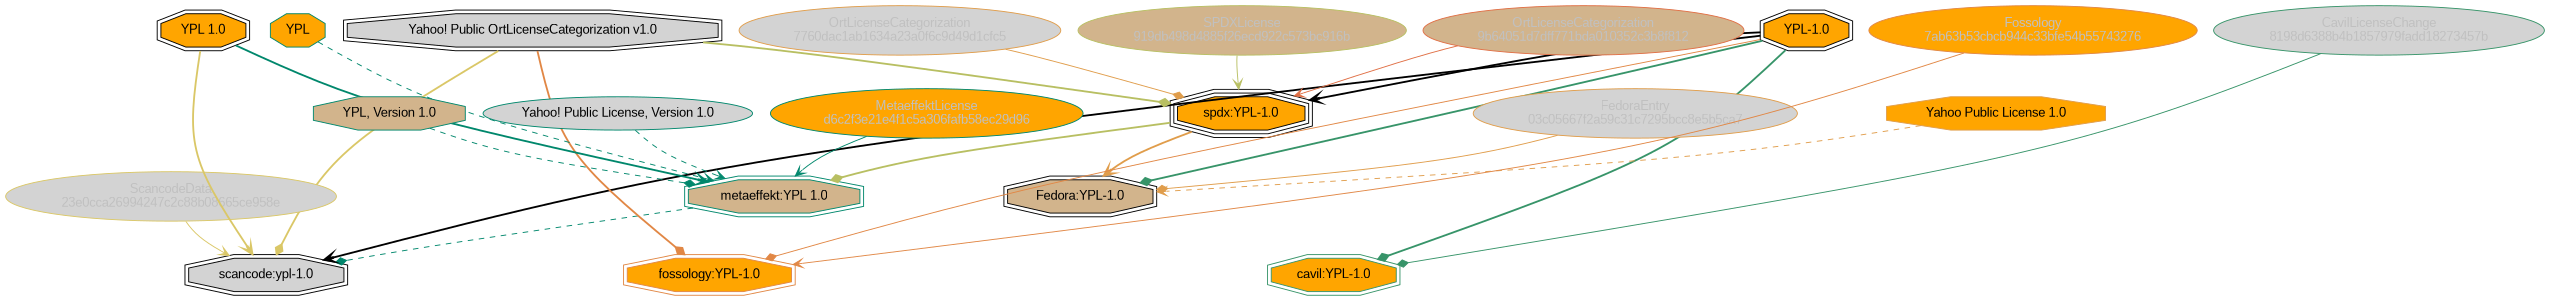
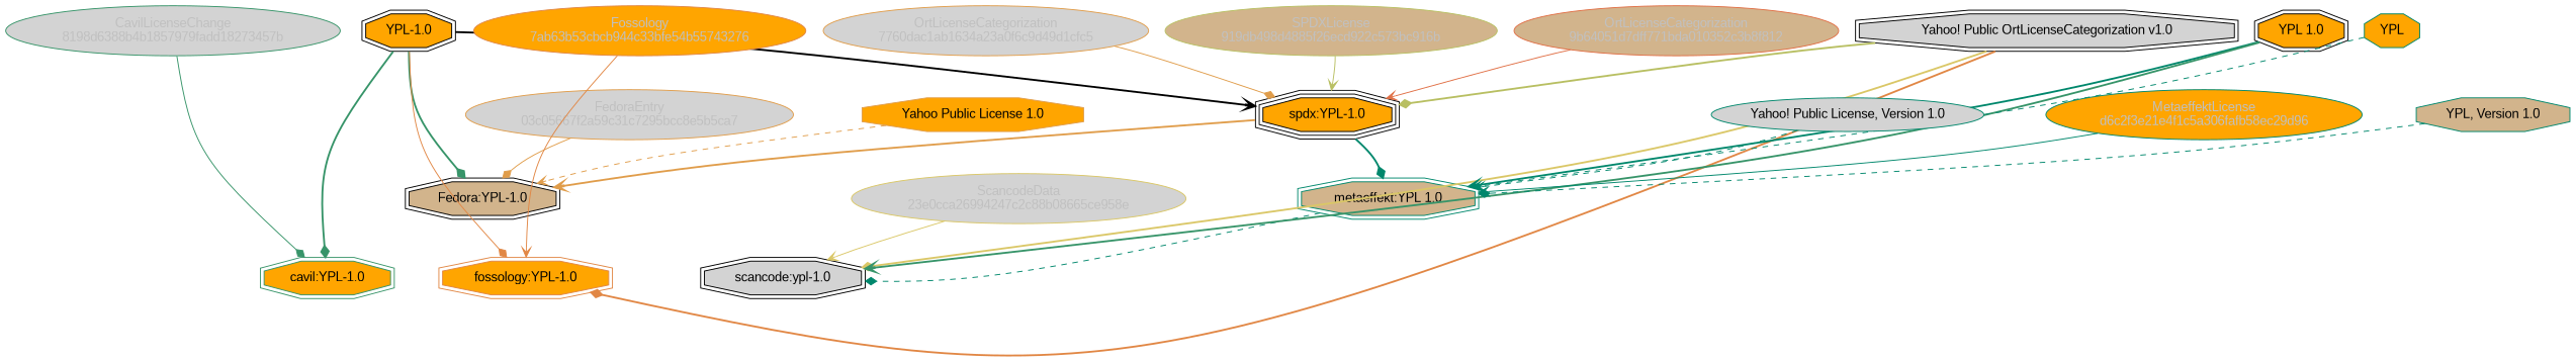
  strict digraph {
    fontname="Liberation Sans"
    splines=curved
    node [fillcolor=orange fontname="Liberation Sans" shape=ellipse style=filled]
    edge [arrowhead=vee color="#00876c" fontname="Liberation Sans" weight=0.5 style=bold]
    n1 [color="#b8bf62" fillcolor=tan fontcolor=gray label="SPDXLicense\n919db498d4885f26ecd922c573bc916b"]
    n2 [label="spdx:YPL-1.0" shape=tripleoctagon]
    n3 [color=black fillcolor=tan label="Fedora:YPL-1.0" shape=doubleoctagon]
    n4 [color="#00876c" fillcolor=tan label="metaeffekt:YPL 1.0" shape=doubleoctagon]
    n5 [fillcolor=lightgrey label="scancode:ypl-1.0" shape=doubleoctagon]
    n6 [label="YPL-1.0" shape=doubleoctagon]
    n7 [color="#e18745" label="fossology:YPL-1.0" shape=doubleoctagon]
    n8 [color="#379469" label="cavil:YPL-1.0" shape=doubleoctagon]
    n9 [fillcolor=lightgrey label="Yahoo! Public OrtLicenseCategorization v1.0" shape=doubleoctagon]
    n10 [color="#e09d4b" fillcolor=lightgrey fontcolor=gray label="FedoraEntry\n03c05667f2a59c31c7295bcc8e5b5ca7"]
    n11 [color="#e09d4b" label="Yahoo Public License 1.0" shape=octagon]
    n12 [color="#dac767" fillcolor=lightgrey fontcolor=gray label="ScancodeData\n23e0cca26994247c2c88b08665ce958e"]
    n13 [label="YPL 1.0" shape=doubleoctagon]
    n14 [color="#e18745" fontcolor=gray label="Fossology\n7ab63b53cbcb944c33bfe54b55743276"]
    n15 [color="#e06f45" fillcolor=tan fontcolor=gray label="OrtLicenseCategorization\n9b64051d7dff771bda010352c3b8f812"]
    n16 [color="#e09d4b" fillcolor=lightgrey fontcolor=gray label="OrtLicenseCategorization\n7760dac1ab1634a23a0f6c9d49d1cfc5"]
    n17 [color="#379469" fillcolor=lightgrey fontcolor=gray label="CavilLicenseChange\n8198d6388b4b1857979fadd18273457b"]
    n18 [color="#00876c" label=YPL shape=octagon]
    n19 [color="#00876c" fontcolor=gray label="MetaeffektLicense\nd6c2f3e21e4f1c5a306fafb58ec29d96"]
    n20 [color="#00876c" fillcolor=tan label="YPL, Version 1.0" shape=octagon]
    n21 [color="#00876c" fillcolor=lightgrey label="Yahoo! Public License, Version 1.0"]
    n1 -> n2 [color="#b8bf62" style=""]
    n2 -> n3 [color="#e09d4b" weight=0.7]
-   n2 -> n4 [arrowhead=diamond color="#b8bf62" weight=0.7]
+   n2 -> n4 [arrowhead=diamond weight=0.7]
    n4 -> n5 [arrowhead=diamond style=dashed]
    n6 -> n2 [weight=0.7 color=""]
    n6 -> n3 [arrowhead=diamond color="#379469" weight=0.7]
-   n6 -> n5 [weight=0.7 color=""]
    n6 -> n7 [arrowhead=diamond color="#e18745" style=solid weight=0.7]
    n6 -> n8 [arrowhead=diamond color="#379469" weight=0.7]
    n9 -> n2 [arrowhead=diamond color="#b8bf62" weight=0.7]
    n9 -> n5 [arrowhead=diamond color="#dac767" weight=0.7]
    n9 -> n7 [arrowhead=diamond color="#e18745" weight=0.7]
    n10 -> n3 [arrowhead=diamond color="#e09d4b" style=""]
    n11 -> n3 [color="#e09d4b" style=dashed]
    n12 -> n5 [color="#dac767" style=""]
    n13 -> n4 [weight=0.7]
-   n13 -> n5 [color="#dac767" weight=0.7]
+   n13 -> n5 [color="#379469" weight=0.7]
    n14 -> n7 [color="#e18745" style=""]
    n15 -> n2 [color="#e06f45" style=""]
    n16 -> n2 [arrowhead=diamond color="#e09d4b" style=""]
    n17 -> n8 [arrowhead=diamond color="#379469" style=""]
    n18 -> n4 [style=dashed]
    n19 -> n4 [style=""]
    n20 -> n4 [arrowhead=diamond style=dashed]
    n21 -> n4 [style=dashed]
  }
